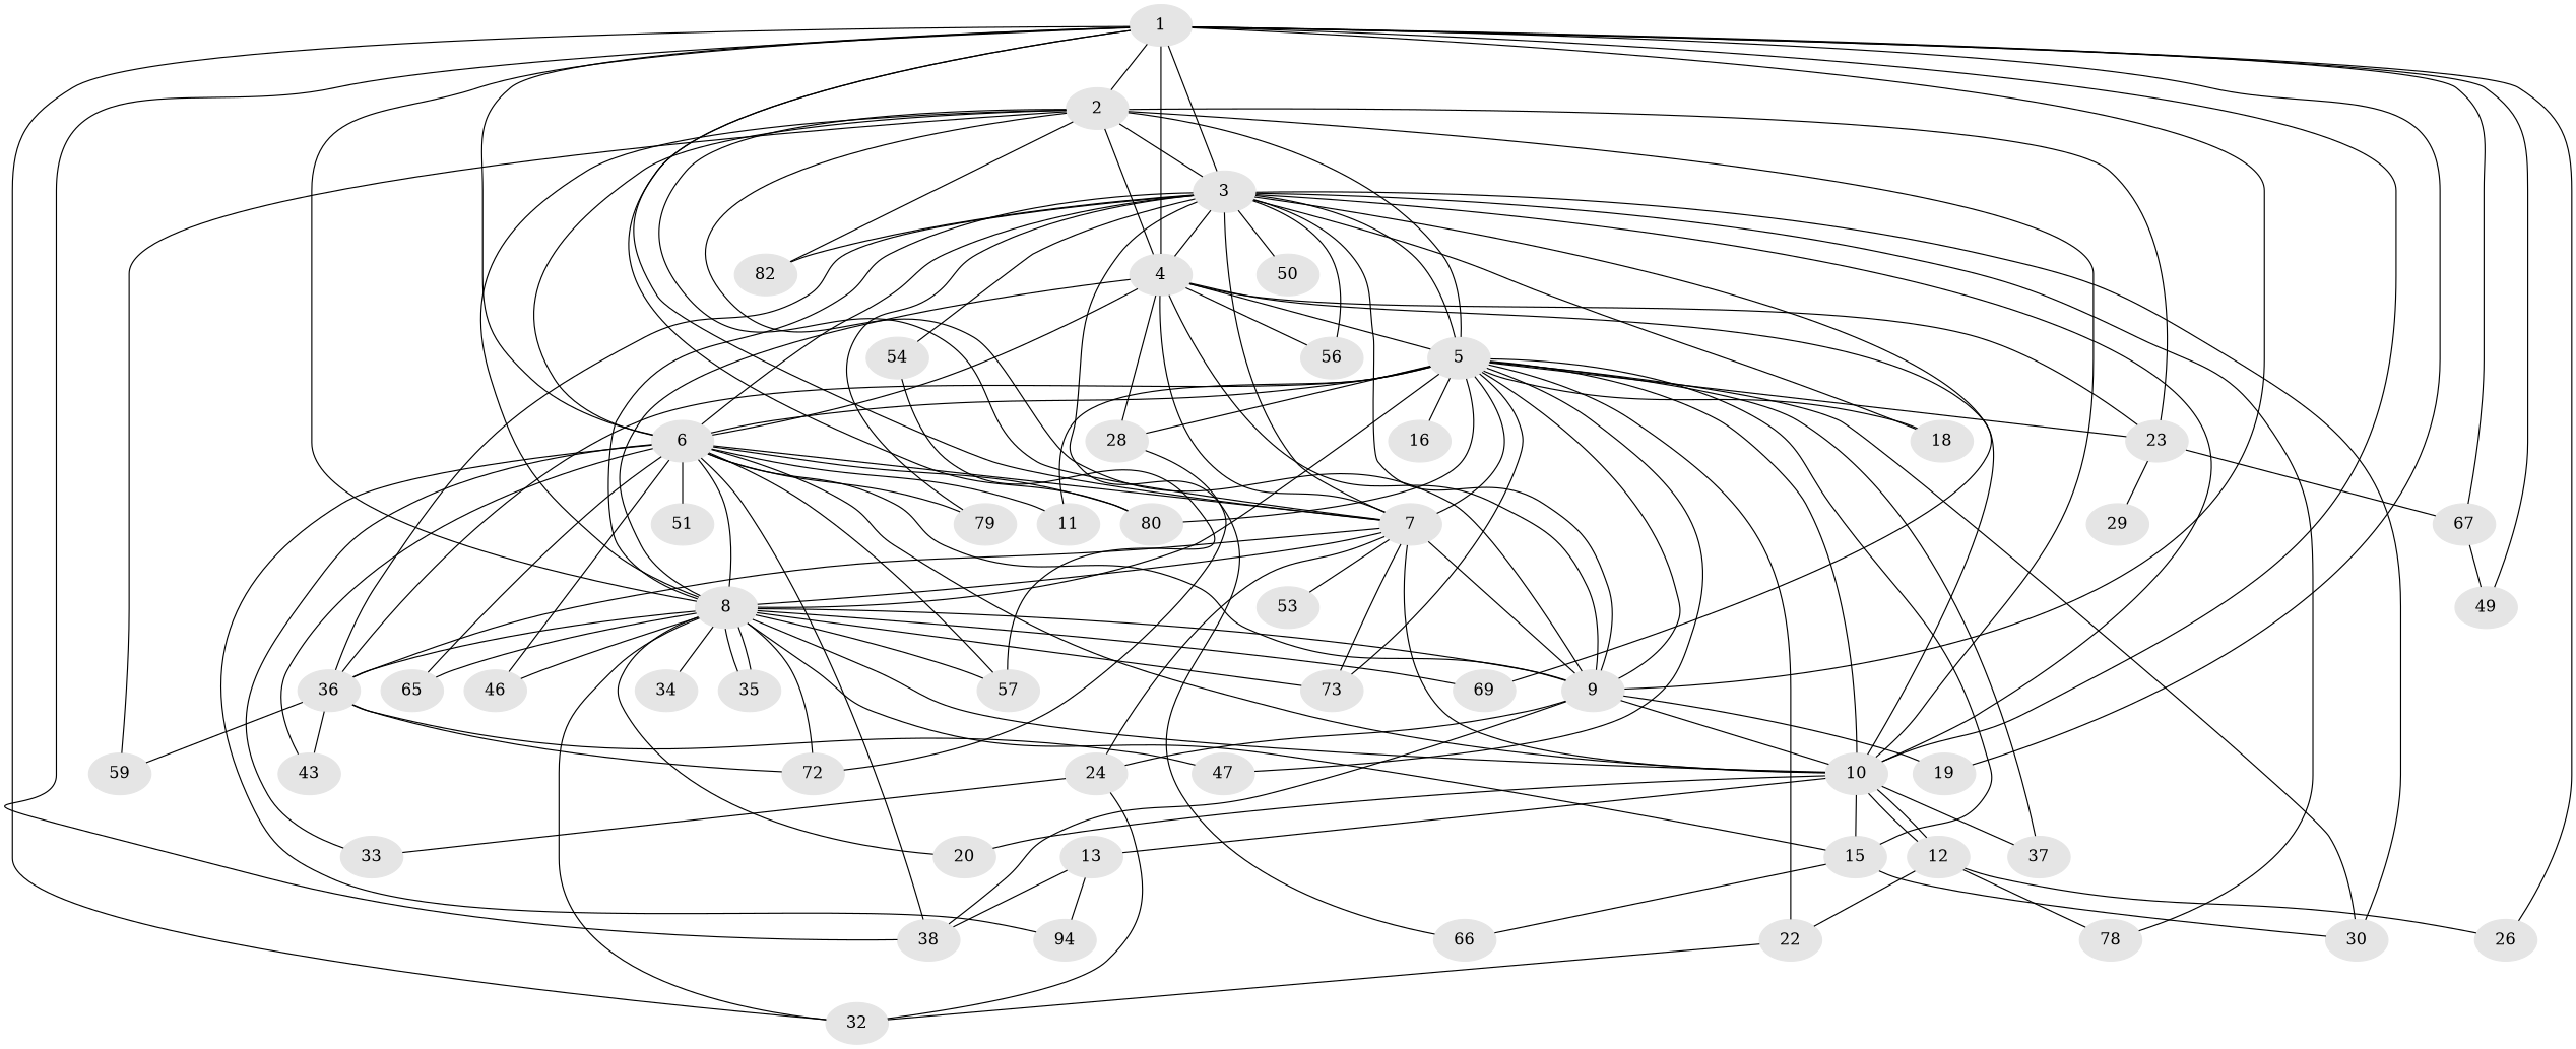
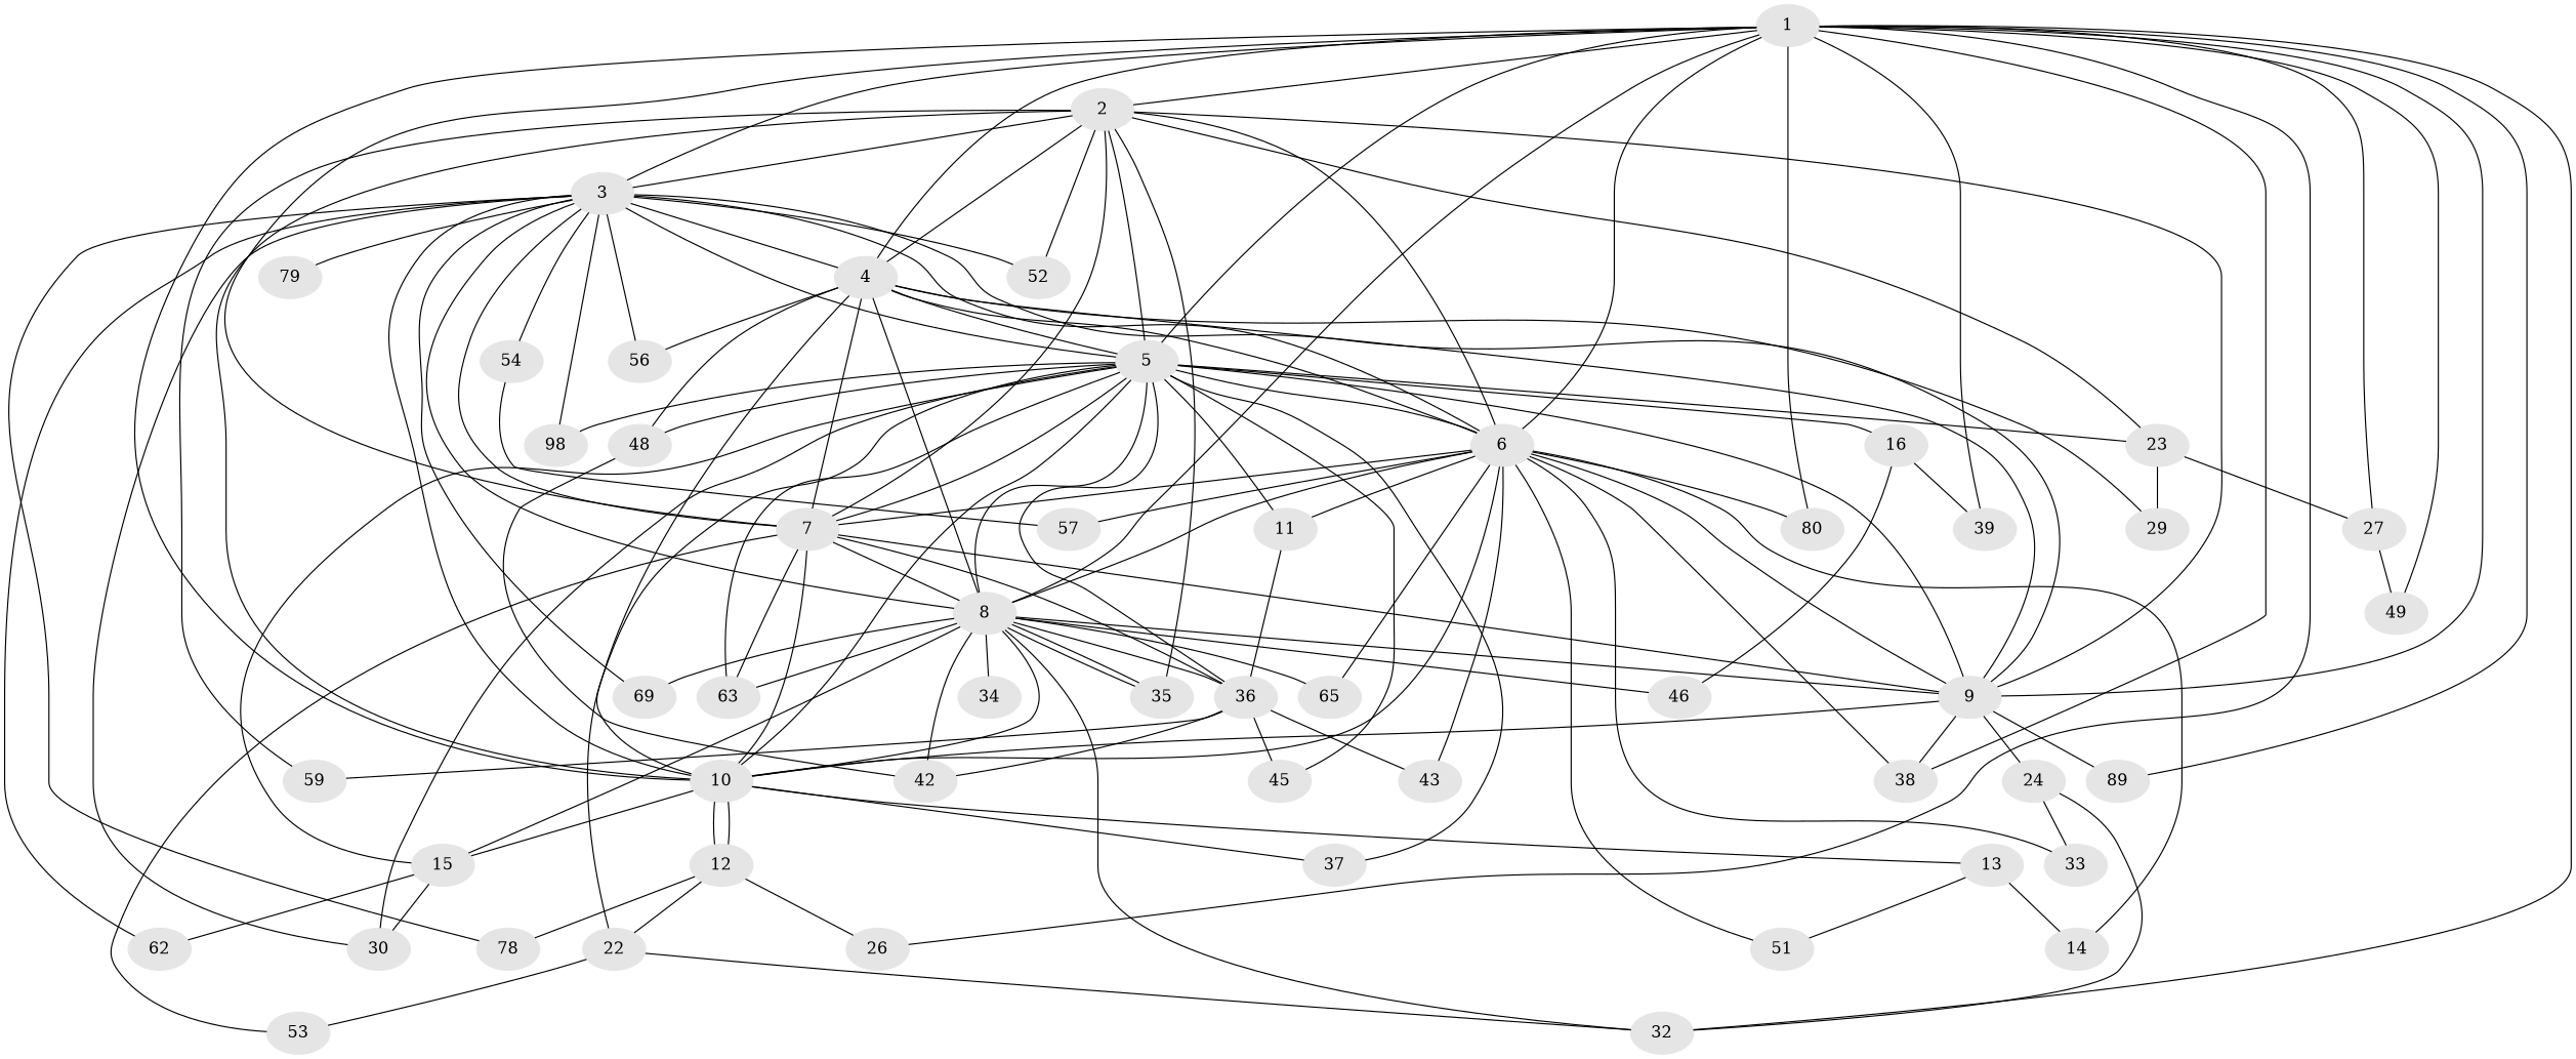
  graph {
    node [color=gray90 style=filled]
    2 [super="+48"]
    3 [super="+60+58"]
    4
    5 [super="+25+17+61"]
    6 [super="+44"]
    7
    8 [super="+31+47"]
    9
    10
    23
-   52 [label=82]
+   52
    59
    1
-   19
+   19 [label=89]
    26
-   27 [label=67]
+   27
    32 [super="+72"]
    38 [super="+77"]
+   39
    49
    80
-   18
+   18 [label=98]
    30
    36 [super="+40+74"]
-   50
    54
    56
-   62 [label=66]
+   62
    69
    78
    79
-   28 [super="+41"]
+   28 [super="+41" label=48]
    29
    11
    15
    16
    22
    37
-   45 [label=47]
-   63 [super="+70" label=73]
-   14 [label=94]
+   45
+   63 [super="+70"]
+   14
    33
    43
    46
    51
    57 [super="+64"]
    65
    24
    53
-   20
    34
    35
-   42 [label=72]
+   42
    13
    12
    2 -- 3 [weight=2]
    2 -- 4
    2 -- 5 [weight=2]
    2 -- 6
    2 -- 7 [weight=2]
-   2 -- 8
+   2 -- 35
    2 -- 9
    2 -- 10 [weight=2]
    2 -- 23
    2 -- 52
    2 -- 59
    3 -- 4
    3 -- 5 [weight=3]
    3 -- 6
    3 -- 7
    3 -- 8 [weight=2]
    3 -- 9
    3 -- 10
    3 -- 52
    3 -- 18
    3 -- 30
-   3 -- 36
-   3 -- 50
+   11 -- 36
    3 -- 54
    3 -- 56
    3 -- 62
    3 -- 69
    3 -- 78
    3 -- 79
    4 -- 5
    4 -- 6
    4 -- 7
    4 -- 8 [weight=2]
    4 -- 9
    4 -- 10
    4 -- 56
    4 -- 28
-   4 -- 23
+   4 -- 29
    5 -- 6 [weight=2]
    5 -- 7
    5 -- 8 [weight=3]
    5 -- 9
    5 -- 10
    5 -- 23
    5 -- 18
    5 -- 30
    5 -- 36
    5 -- 28 [weight=2]
    5 -- 11
    5 -- 15
    5 -- 16
    5 -- 22
    5 -- 37
    5 -- 45
    5 -- 63
    6 -- 7
    6 -- 8
    6 -- 9
    6 -- 10
    6 -- 38
    6 -- 80
-   6 -- 79
    6 -- 11
    6 -- 14
    6 -- 33
    6 -- 43
-   6 -- 46
+   16 -- 46
    6 -- 51
    6 -- 57
    6 -- 65
    7 -- 8
    7 -- 9
    7 -- 10
    7 -- 36
    7 -- 63
-   7 -- 24
    7 -- 53
    8 -- 9
    8 -- 10
    8 -- 32
    8 -- 36
    8 -- 69
    8 -- 15
    8 -- 63
    8 -- 46
-   8 -- 57
    8 -- 65
-   8 -- 20
    8 -- 34 [weight=2]
    8 -- 35
    8 -- 35
    8 -- 42
    9 -- 10
    9 -- 19
    9 -- 38
    9 -- 24
    10 -- 15
    10 -- 37
-   10 -- 20
    10 -- 13
    10 -- 12
    10 -- 12
    23 -- 27
    23 -- 29
    1 -- 2
    1 -- 3
    1 -- 4
-   80 -- 5
+   1 -- 5
    1 -- 6
    1 -- 7
    1 -- 8
    1 -- 9
    1 -- 10
    1 -- 19
    1 -- 26
    1 -- 27
    1 -- 32
    1 -- 38
+   1 -- 39
    1 -- 49
    1 -- 80
    27 -- 49
    36 -- 59
    36 -- 45
    36 -- 43
    36 -- 42
    54 -- 57
    28 -- 42
    15 -- 30
    15 -- 62
+   16 -- 39
    22 -- 32
+   22 -- 53
    24 -- 32
    24 -- 33
    13 -- 14
-   13 -- 38
+   13 -- 51
    12 -- 26
    12 -- 78
    12 -- 22
  }
